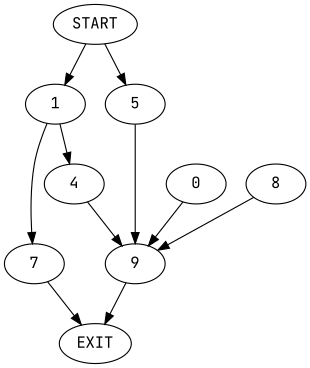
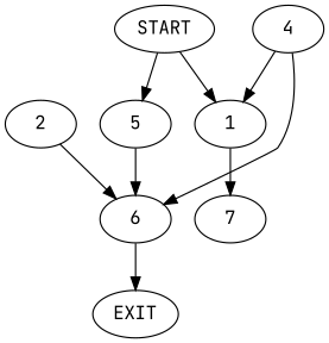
  digraph {
    fontname="JetBrains Mono"
    node [fontname="JetBrains Mono"]
    edge [fontname="JetBrains Mono"]
    n1 [label=START]
    1
    5
    4
    7
    n6 [label=EXIT]
-   2 [label=0]
-   9
-   8
+   2
+   9 [label=6]
    n1 -> 1
    n1 -> 5
-   1 -> 4
+   4 -> 1
    1 -> 7
    5 -> 9
    4 -> 9
-   7 -> n6
    2 -> 9
    9 -> n6
-   8 -> 9
  }
